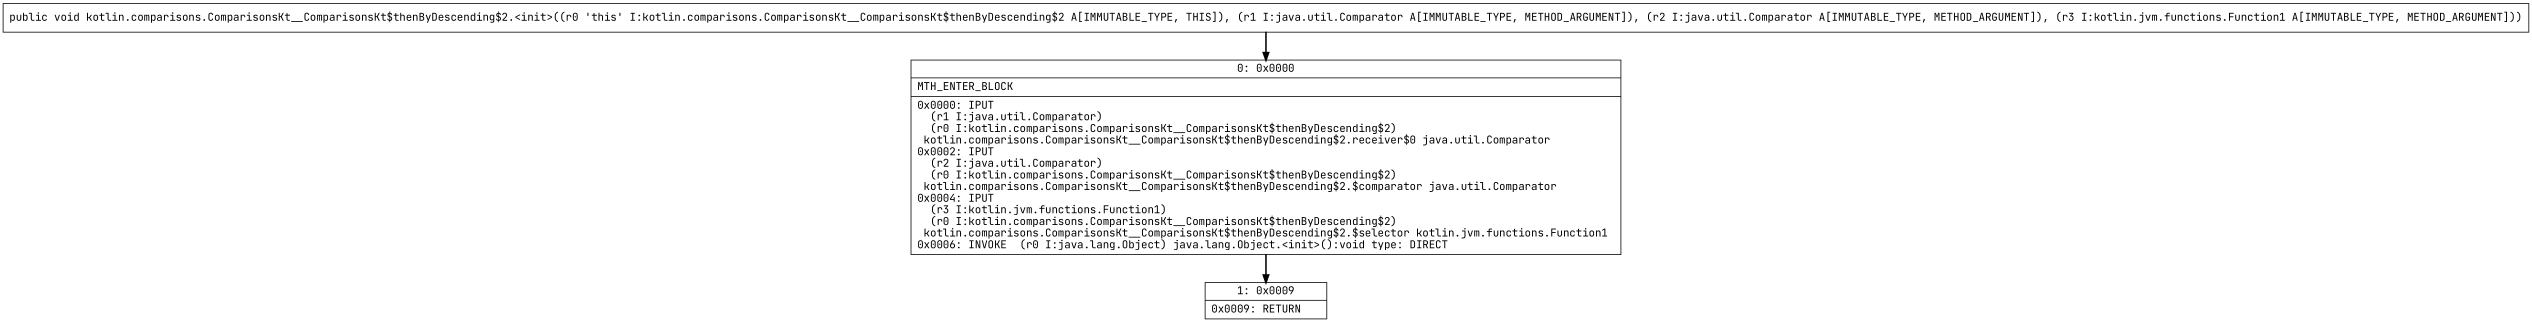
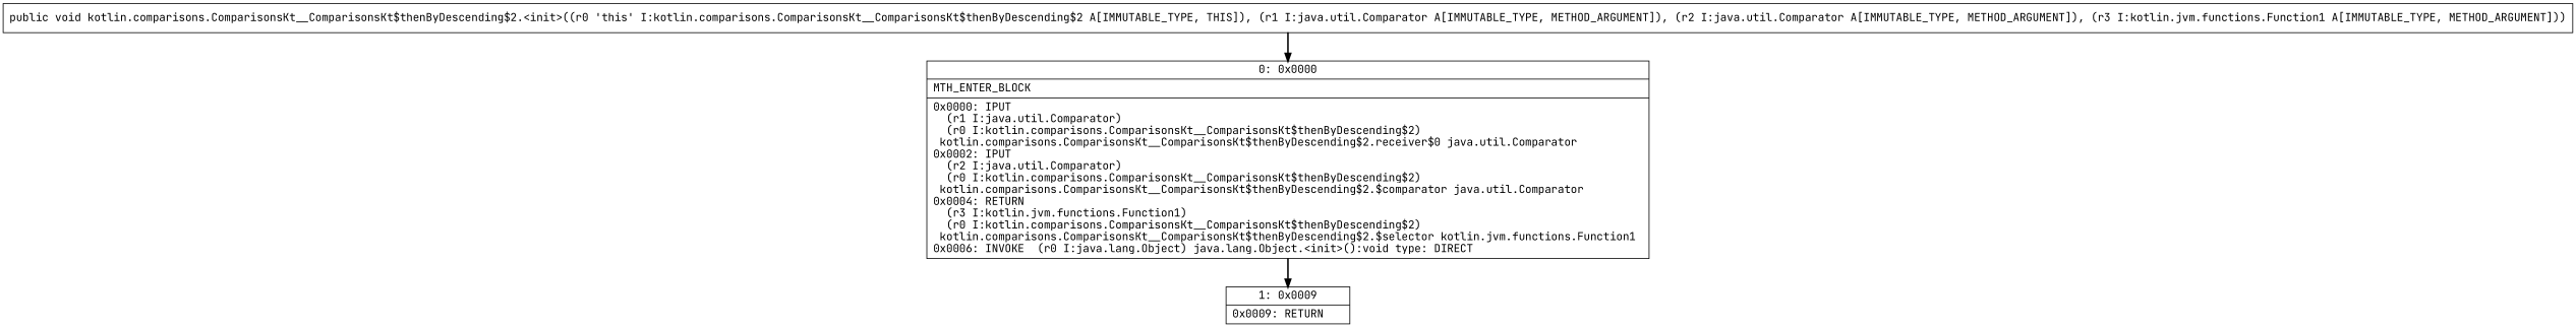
  digraph {
    fontname="JetBrains Mono"
    node [shape=record fontname="JetBrains Mono"]
    edge [style=bold fontname="JetBrains Mono"]
-   n1 [label="{0\:\ 0x0000|MTH_ENTER_BLOCK\l|0x0000: IPUT  \l  (r1 I:java.util.Comparator)\l  (r0 I:kotlin.comparisons.ComparisonsKt__ComparisonsKt$thenByDescending$2)\l kotlin.comparisons.ComparisonsKt__ComparisonsKt$thenByDescending$2.receiver$0 java.util.Comparator \l0x0002: IPUT  \l  (r2 I:java.util.Comparator)\l  (r0 I:kotlin.comparisons.ComparisonsKt__ComparisonsKt$thenByDescending$2)\l kotlin.comparisons.ComparisonsKt__ComparisonsKt$thenByDescending$2.$comparator java.util.Comparator \l0x0004: IPUT  \l  (r3 I:kotlin.jvm.functions.Function1)\l  (r0 I:kotlin.comparisons.ComparisonsKt__ComparisonsKt$thenByDescending$2)\l kotlin.comparisons.ComparisonsKt__ComparisonsKt$thenByDescending$2.$selector kotlin.jvm.functions.Function1 \l0x0006: INVOKE  (r0 I:java.lang.Object) java.lang.Object.\<init\>():void type: DIRECT \l}"]
+   n1 [label="{0\:\ 0x0000|MTH_ENTER_BLOCK\l|0x0000: IPUT  \l  (r1 I:java.util.Comparator)\l  (r0 I:kotlin.comparisons.ComparisonsKt__ComparisonsKt$thenByDescending$2)\l kotlin.comparisons.ComparisonsKt__ComparisonsKt$thenByDescending$2.receiver$0 java.util.Comparator \l0x0002: IPUT  \l  (r2 I:java.util.Comparator)\l  (r0 I:kotlin.comparisons.ComparisonsKt__ComparisonsKt$thenByDescending$2)\l kotlin.comparisons.ComparisonsKt__ComparisonsKt$thenByDescending$2.$comparator java.util.Comparator \l0x0004: RETURN  \l  (r3 I:kotlin.jvm.functions.Function1)\l  (r0 I:kotlin.comparisons.ComparisonsKt__ComparisonsKt$thenByDescending$2)\l kotlin.comparisons.ComparisonsKt__ComparisonsKt$thenByDescending$2.$selector kotlin.jvm.functions.Function1 \l0x0006: INVOKE  (r0 I:java.lang.Object) java.lang.Object.\<init\>():void type: DIRECT \l}"]
    n2 [label="{1\:\ 0x0009|0x0009: RETURN   \l}"]
    n3 [label="{public void kotlin.comparisons.ComparisonsKt__ComparisonsKt$thenByDescending$2.\<init\>((r0 'this' I:kotlin.comparisons.ComparisonsKt__ComparisonsKt$thenByDescending$2 A[IMMUTABLE_TYPE, THIS]), (r1 I:java.util.Comparator A[IMMUTABLE_TYPE, METHOD_ARGUMENT]), (r2 I:java.util.Comparator A[IMMUTABLE_TYPE, METHOD_ARGUMENT]), (r3 I:kotlin.jvm.functions.Function1 A[IMMUTABLE_TYPE, METHOD_ARGUMENT])) }"]
    n1 -> n2
    n3 -> n1
  }
